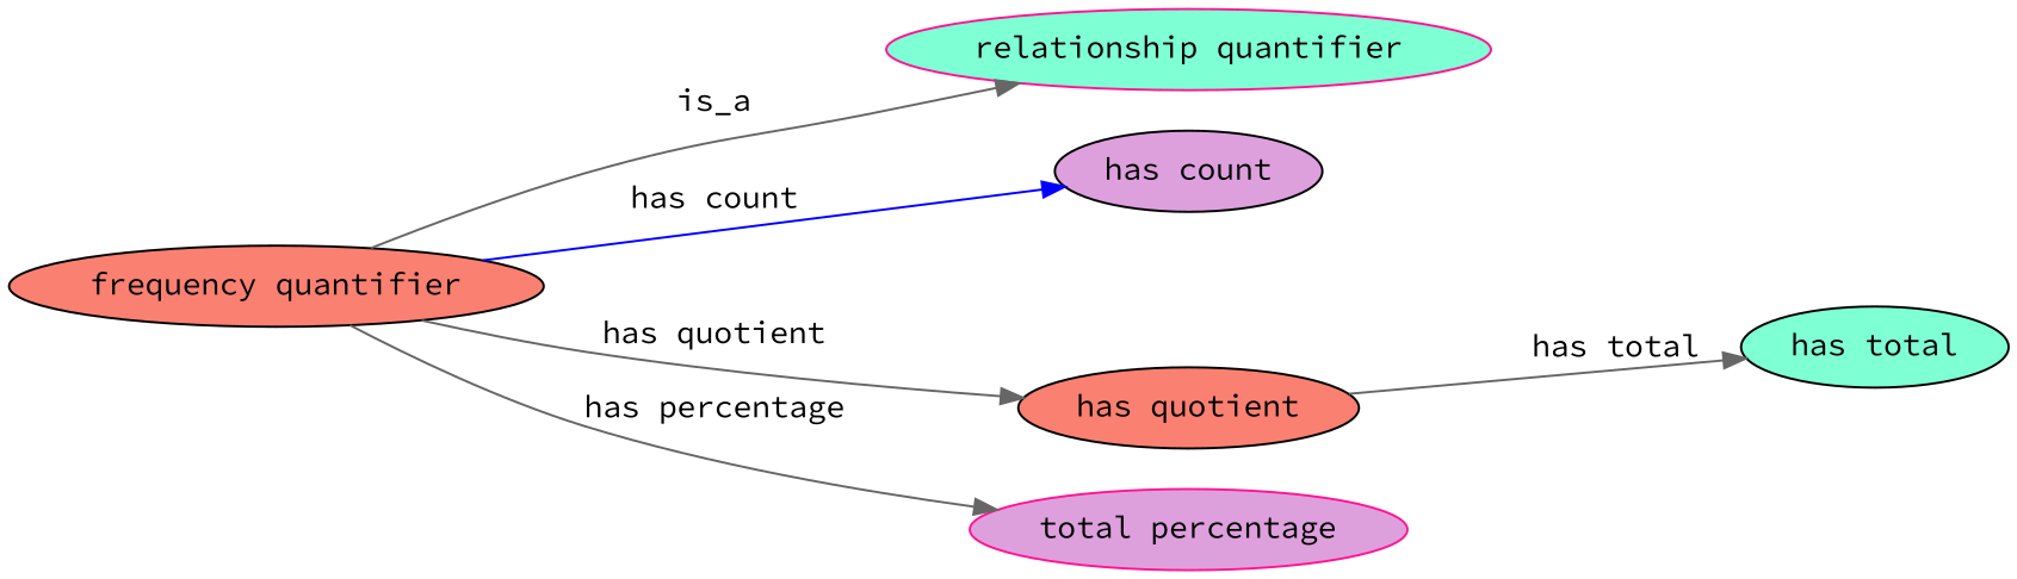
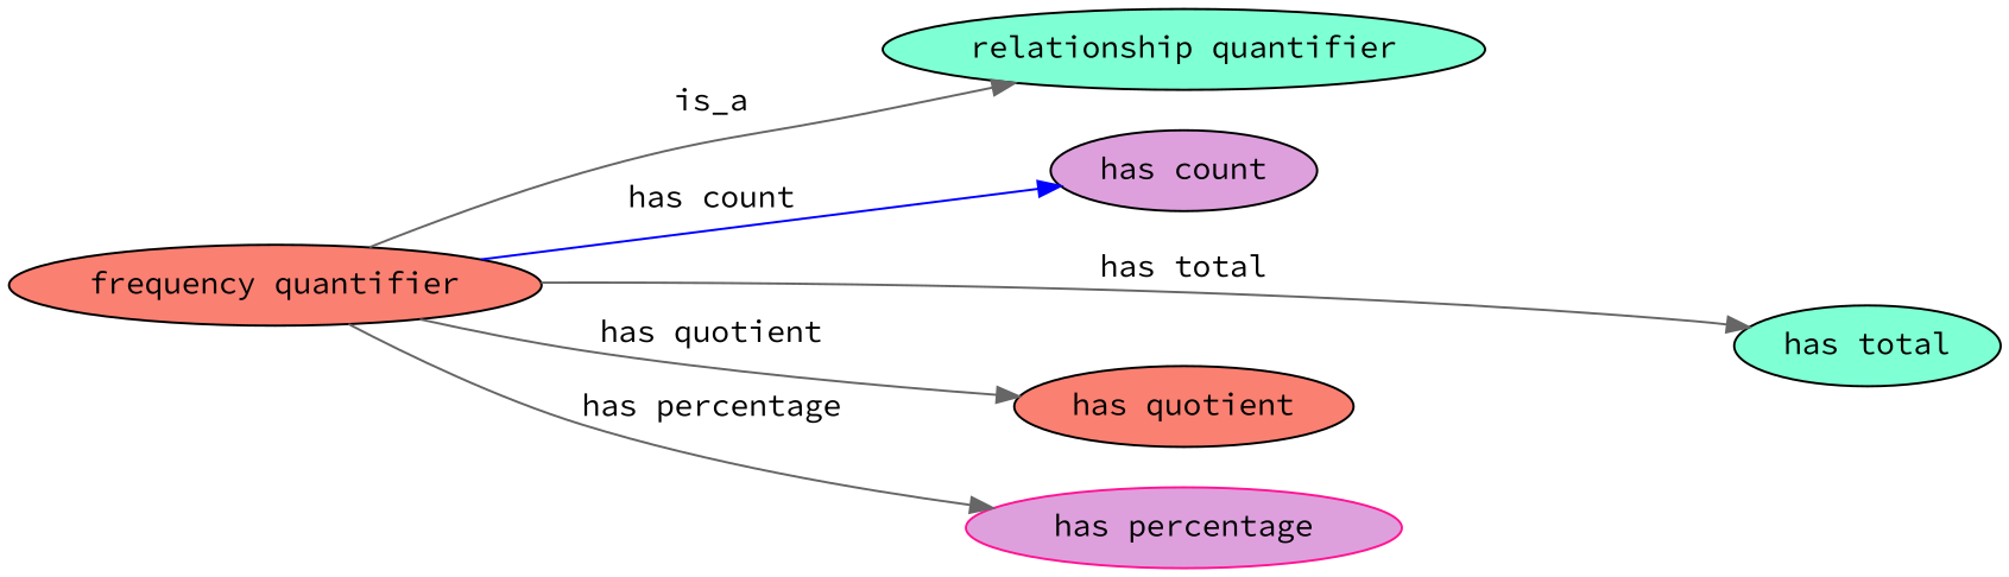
  digraph {
    fontname="Source Code Pro"
    rankdir=LR
    node [color=black fillcolor=salmon fontname="Source Code Pro" style=filled]
    edge [color=gray40 fontname="Source Code Pro" style=solid]
    n1 [height=0.5 label="frequency quantifier" width=2.2656]
-   "relationship quantifier" [color=deeppink fillcolor=aquamarine height=0.5 width=2.4434]
+   "relationship quantifier" [fillcolor=aquamarine height=0.5 width=2.4434]
    "has count" [fillcolor=plum height=0.5 width=0.75]
    "has total" [fillcolor=aquamarine height=0.5 width=0.75]
    "has quotient" [height=0.5 width=0.75]
-   "has percentage" [color=deeppink fillcolor=plum height=0.5 width=0.75 label="total percentage"]
+   "has percentage" [color=deeppink fillcolor=plum height=0.5 width=0.75]
    n1 -> "relationship quantifier" [label=is_a style=""]
    n1 -> "has count" [color=blue label="has count"]
-   "has quotient" -> "has total" [label="has total"]
+   n1 -> "has total" [label="has total"]
    n1 -> "has quotient" [label="has quotient"]
    n1 -> "has percentage" [label="has percentage"]
  }
